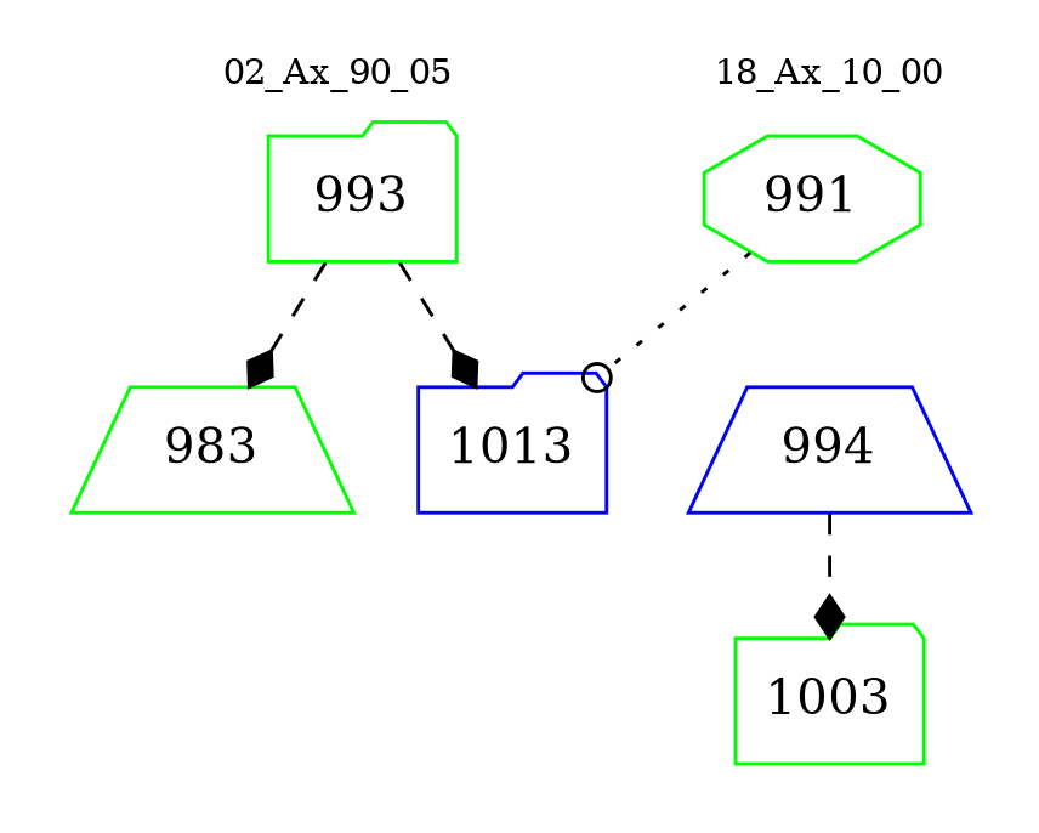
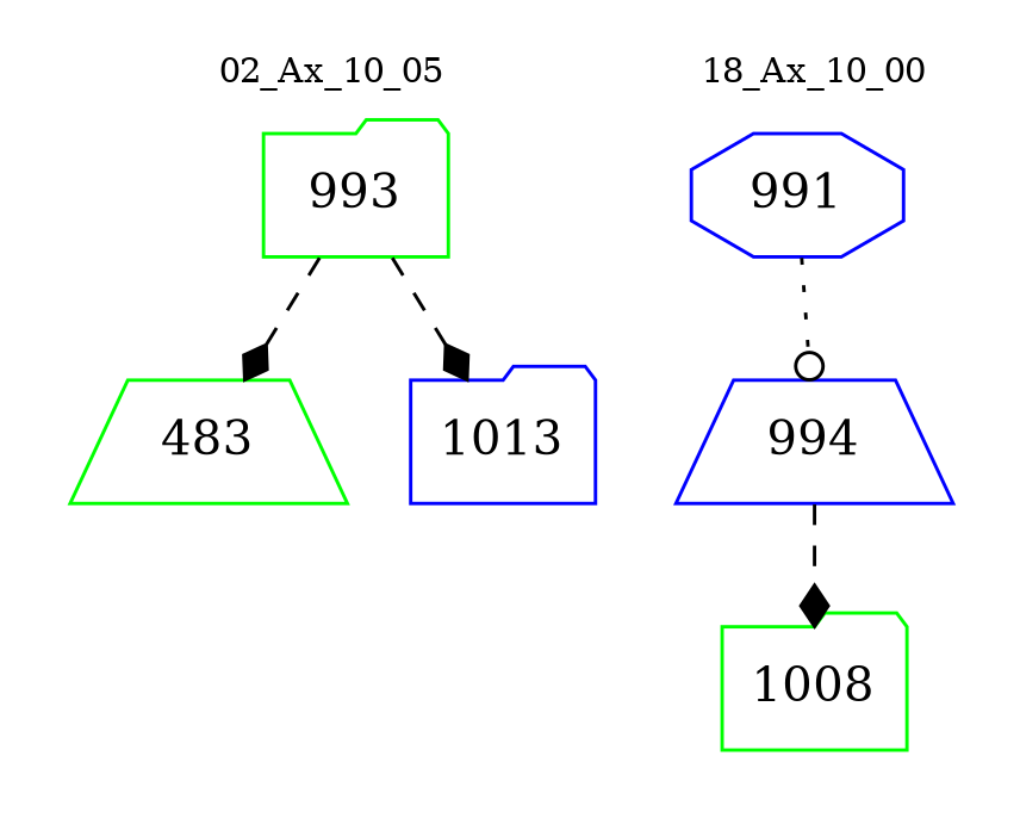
  digraph {
    node [color=green shape=folder]
    edge [arrowhead=diamond color=black style=dashed]
    n1 [label=993]
-   n2 [label=983 shape=trapezium]
+   n2 [label=483 shape=trapezium]
    n3 [color=blue label=1013]
-   n4 [label=991 shape=octagon]
+   n4 [color=blue label=991 shape=octagon]
    n5 [color=blue label=994 shape=trapezium]
-   n6 [label=1003]
+   n6 [label=1008]
    subgraph cluster_1 {
      color=white
      fontsize=10
-     label="02_Ax_90_05"
+     label="02_Ax_10_05"
      n1
      n2
      n3
    }
    subgraph cluster_2 {
      color=white
      fontsize=10
      label="18_Ax_10_00"
      n4
      n5
      n6
    }
    n1 -> n2
    n1 -> n3
-   n4 -> n3 [arrowhead=odot style=dotted]
+   n4 -> n5 [arrowhead=odot style=dotted]
    n5 -> n6
  }
